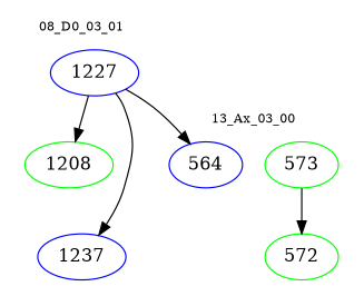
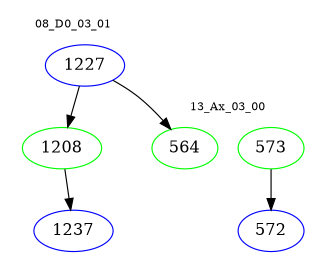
  digraph {
    node [color=green]
    edge [color=black]
    n1 [label=573]
-   n2 [color=blue label=564]
-   n3 [label=572]
+   n2 [label=564]
+   n3 [color=blue label=572]
    n4 [color=blue label=1227]
    n5 [label=1208]
    n6 [color=blue label=1237]
    subgraph cluster_1 {
      color=white
      fontsize=10
      label="13_Ax_03_00"
      n1
      n2
      n3
    }
    subgraph cluster_2 {
      color=white
      fontsize=10
      label="08_D0_03_01"
      n4
      n5
      n6
    }
    n1 -> n3
    n4 -> n2
    n4 -> n5
-   n4 -> n6
+   n5 -> n6
  }
